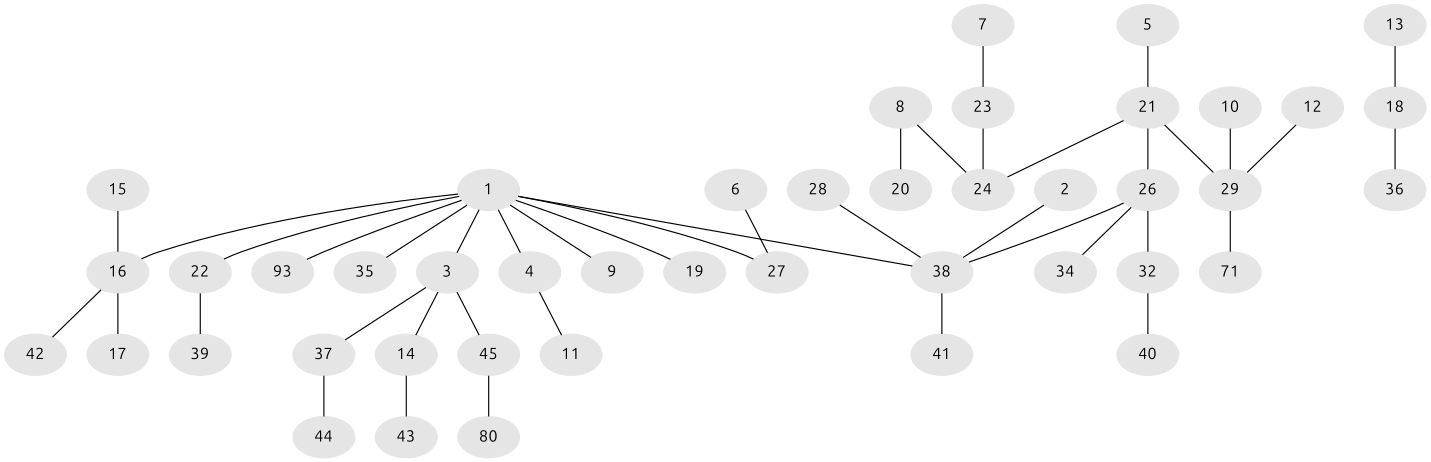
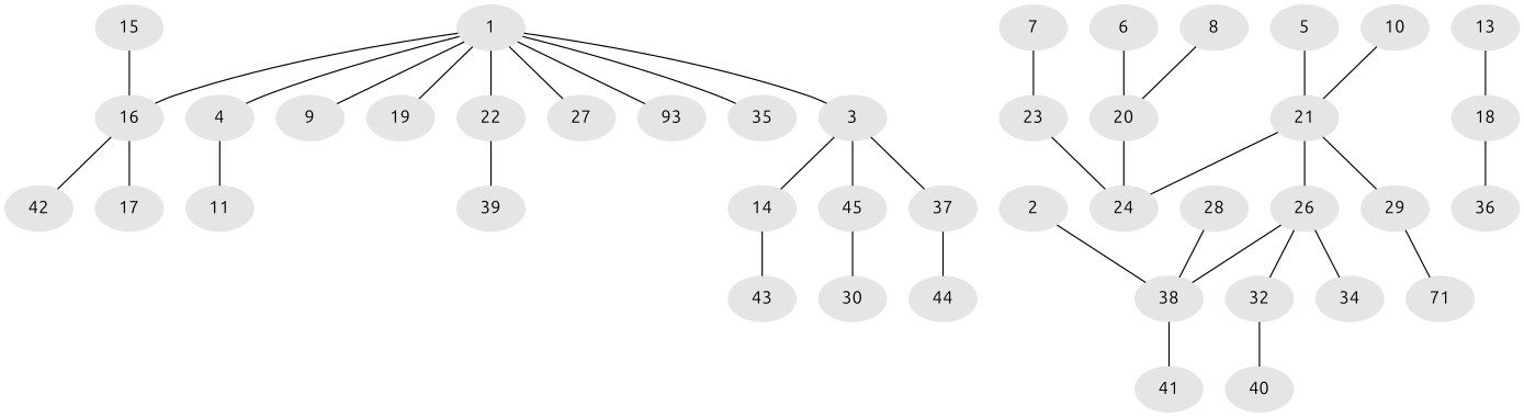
  graph {
    fontname=Ubuntu
    node [color=gray90 fontname=Ubuntu style=filled]
    edge [fontname=Ubuntu weight=1.0]
    1
    3
    4
    9
    16
    19
    22
    27
    n9 [label=93]
    35
    38
    37
    14
    n14 [label=45]
    11
    17
    42
    39
    44
    41
    2
    43
-   30 [label=80]
+   30
    5
    21
    24
    29
    26
    6
    7
    23
    8
    20
    10
    n35 [label=71]
-   12
    13
    18
    36
    15
    32
    34
    40
    28
    1 -- 3
    1 -- 4
    1 -- 9
    1 -- 16
    1 -- 19
    1 -- 22
    1 -- 27
    1 -- n9
    1 -- 35
-   1 -- 38
    3 -- 37
    3 -- 14
    3 -- n14
    4 -- 11
    16 -- 17
    16 -- 42
    22 -- 39
    38 -- 41
    37 -- 44
    14 -- 43
    n14 -- 30
    2 -- 38
    5 -- 21
    21 -- 24
    21 -- 29
    21 -- 26
    29 -- n35
    26 -- 38
    26 -- 32
    26 -- 34
-   6 -- 27
+   6 -- 20
    7 -- 23
    23 -- 24
-   8 -- 24
+   20 -- 24
    8 -- 20
-   10 -- 29
-   12 -- 29
+   10 -- 21
    13 -- 18
    18 -- 36
    15 -- 16
    32 -- 40
    28 -- 38
  }
